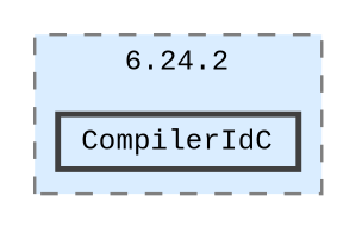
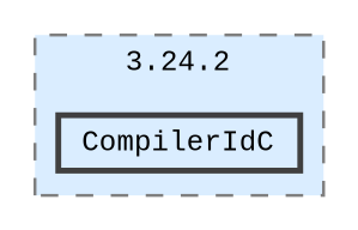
  digraph {
    compound=true
    rankdir=LR
    fontname="Liberation Mono"
    n1 [color=grey25 fillcolor="#daedff" fontname="Liberation Mono" fontsize=10 height=0.2 label=CompilerIdC shape=box style="filled,bold" width=0.4]
    subgraph cluster_1 {
      bgcolor="#daedff"
      fontsize=10
-     label="6.24.2"
+     label="3.24.2"
      pencolor=grey50
      style="filled,dashed"
      n1
    }
  }
